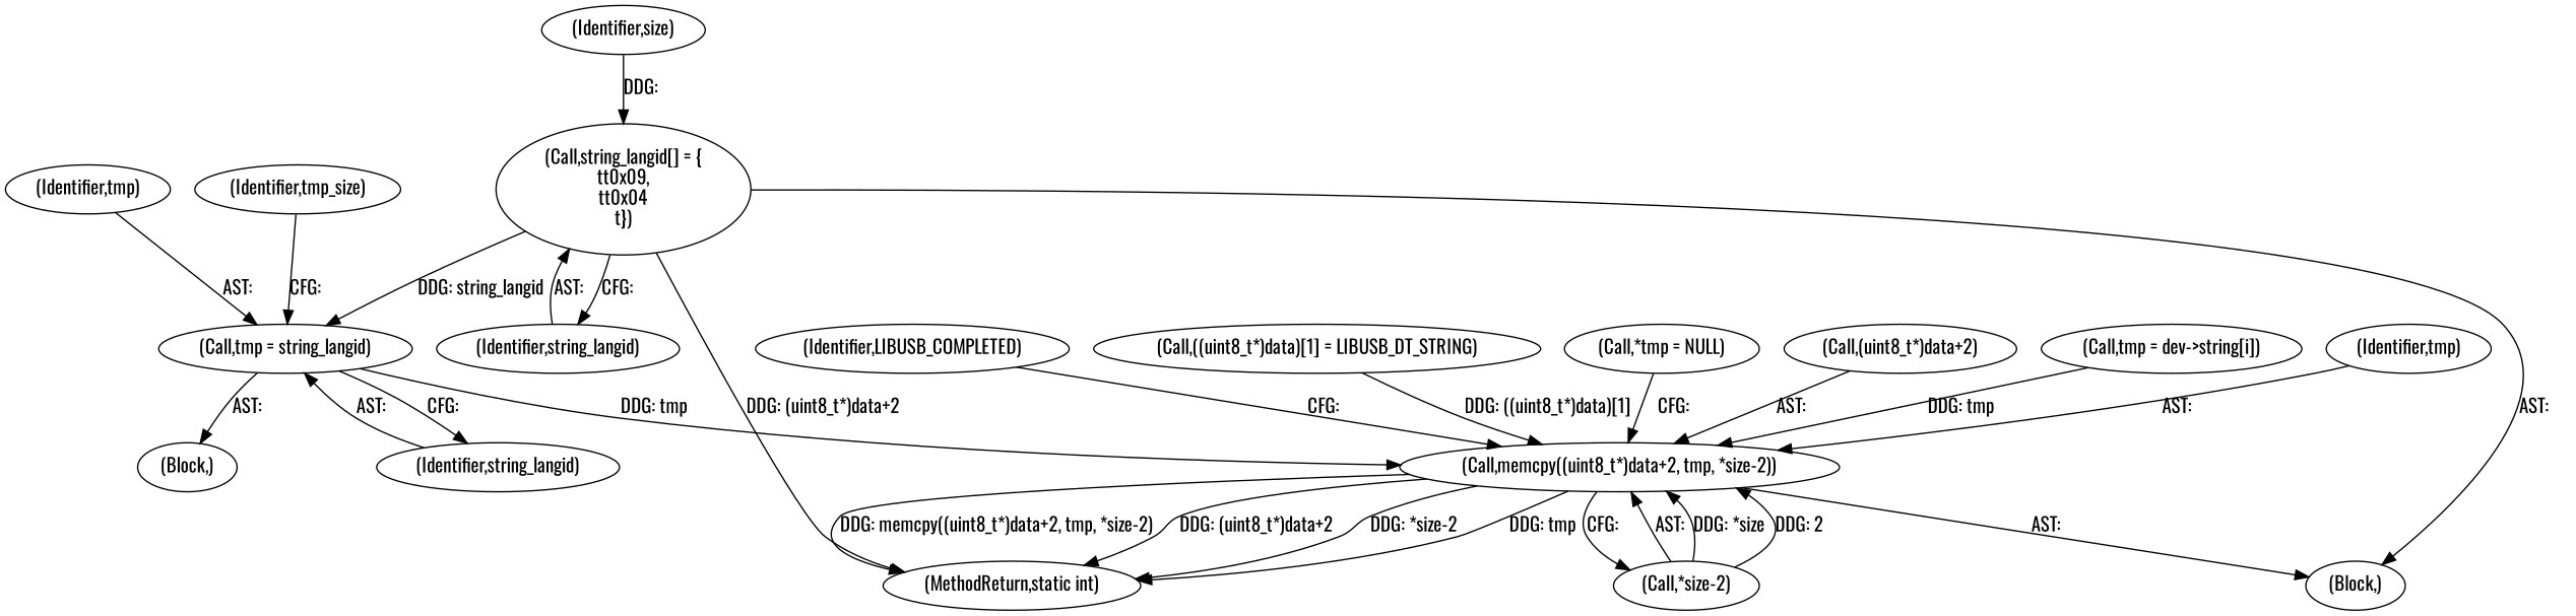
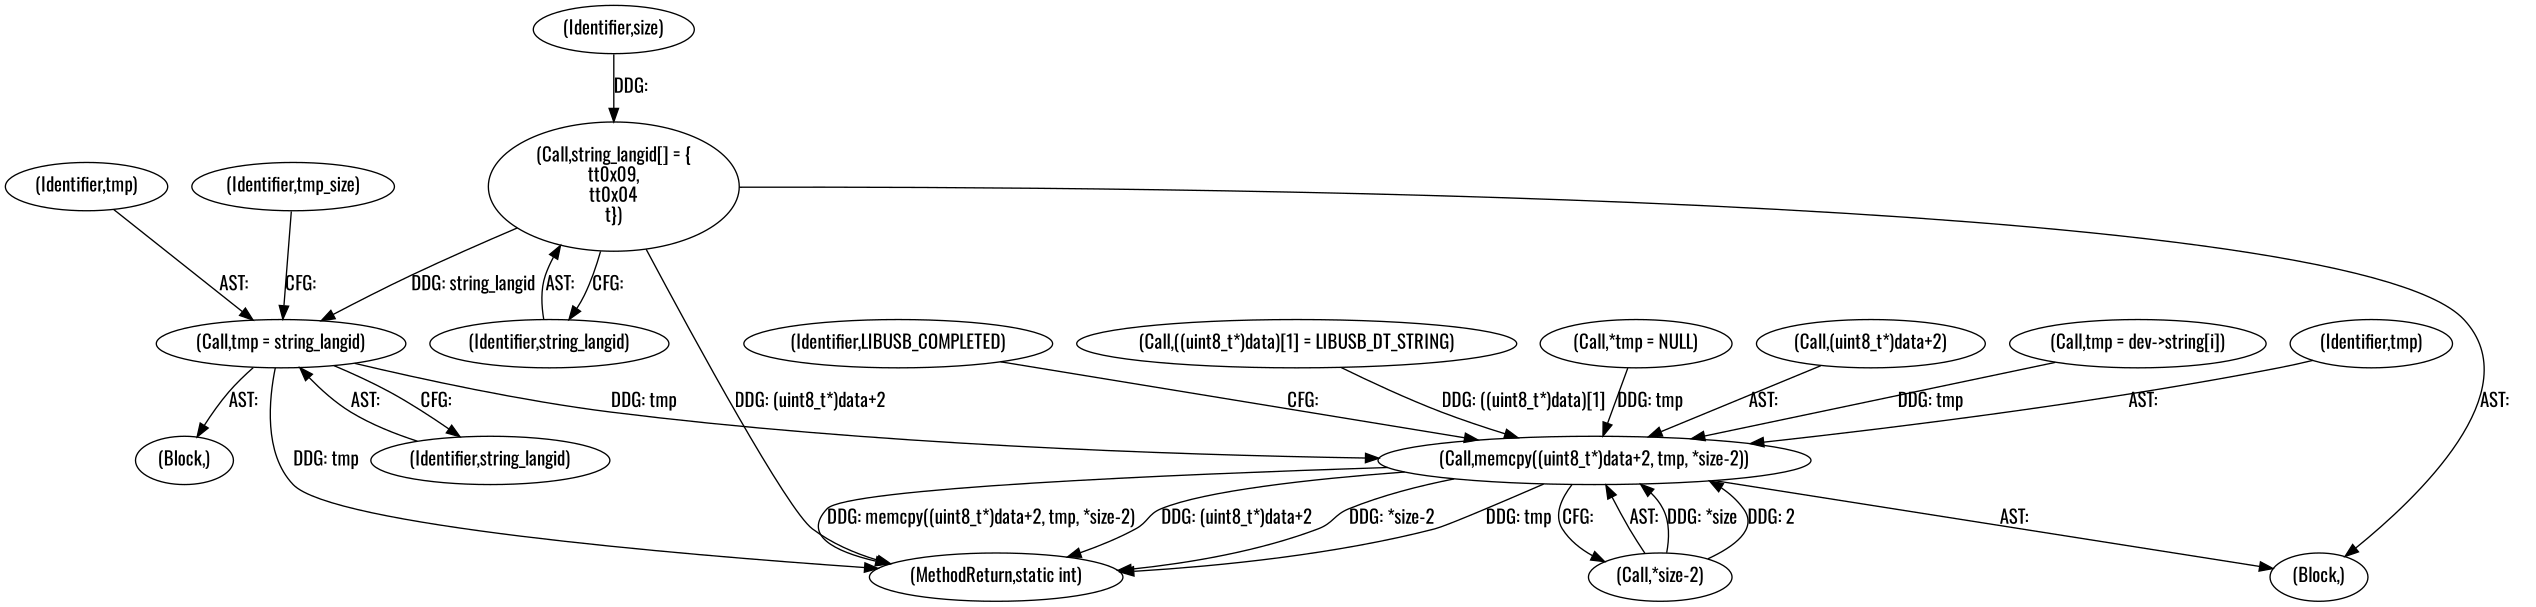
  digraph {
    fontname=Oswald
    node [fontname=Oswald]
    edge [fontname=Oswald]
    n1 [label="(Call,tmp = string_langid)"]
    n2 [label="(Call,memcpy((uint8_t*)data+2, tmp, *size-2))"]
    n3 [label="(MethodReturn,static int)"]
    n4 [label="(Identifier,string_langid)"]
    n5 [label="(Block,)"]
    n6 [label="(Block,)"]
    n7 [label="(Call,*size-2)"]
    n8 [label="(Call,string_langid[] = {\n\t\t0x09,\n\t\t0x04\n\t})"]
    n9 [label="(Identifier,string_langid)"]
    n10 [label="(Call,((uint8_t*)data)[1] = LIBUSB_DT_STRING)"]
    n11 [label="(Call,*tmp = NULL)"]
    n12 [label="(Identifier,tmp)"]
    n13 [label="(Identifier,size)"]
    n14 [label="(Call,(uint8_t*)data+2)"]
    n15 [label="(Call,tmp = dev->string[i])"]
    n16 [label="(Identifier,tmp)"]
    n17 [label="(Identifier,tmp_size)"]
    n18 [label="(Identifier,LIBUSB_COMPLETED)"]
    n1 -> n2 [label="DDG: tmp"]
+   n1 -> n3 [label="DDG: tmp"]
    n1 -> n4 [label="CFG: "]
    n1 -> n5 [label="AST: "]
    n2 -> n3 [label="DDG: *size-2"]
    n2 -> n3 [label="DDG: tmp"]
    n2 -> n3 [label="DDG: memcpy((uint8_t*)data+2, tmp, *size-2)"]
    n2 -> n3 [label="DDG: (uint8_t*)data+2"]
    n2 -> n6 [label="AST: "]
    n2 -> n7 [label="CFG: "]
    n4 -> n1 [label="AST: "]
    n7 -> n2 [label="AST: "]
    n7 -> n2 [label="DDG: *size"]
    n7 -> n2 [label="DDG: 2"]
    n8 -> n1 [label="DDG: string_langid"]
    n8 -> n3 [label="DDG: (uint8_t*)data+2"]
    n8 -> n6 [label="AST: "]
    n8 -> n9 [label="CFG: "]
    n9 -> n8 [label="AST: "]
    n10 -> n2 [label="DDG: ((uint8_t*)data)[1]"]
-   n11 -> n2 [label="CFG: "]
+   n11 -> n2 [label="DDG: tmp"]
    n12 -> n1 [label="AST: "]
    n13 -> n8 [label="DDG: "]
    n14 -> n2 [label="AST: "]
    n15 -> n2 [label="DDG: tmp"]
    n16 -> n2 [label="AST: "]
    n17 -> n1 [label="CFG: "]
    n18 -> n2 [label="CFG: "]
  }
